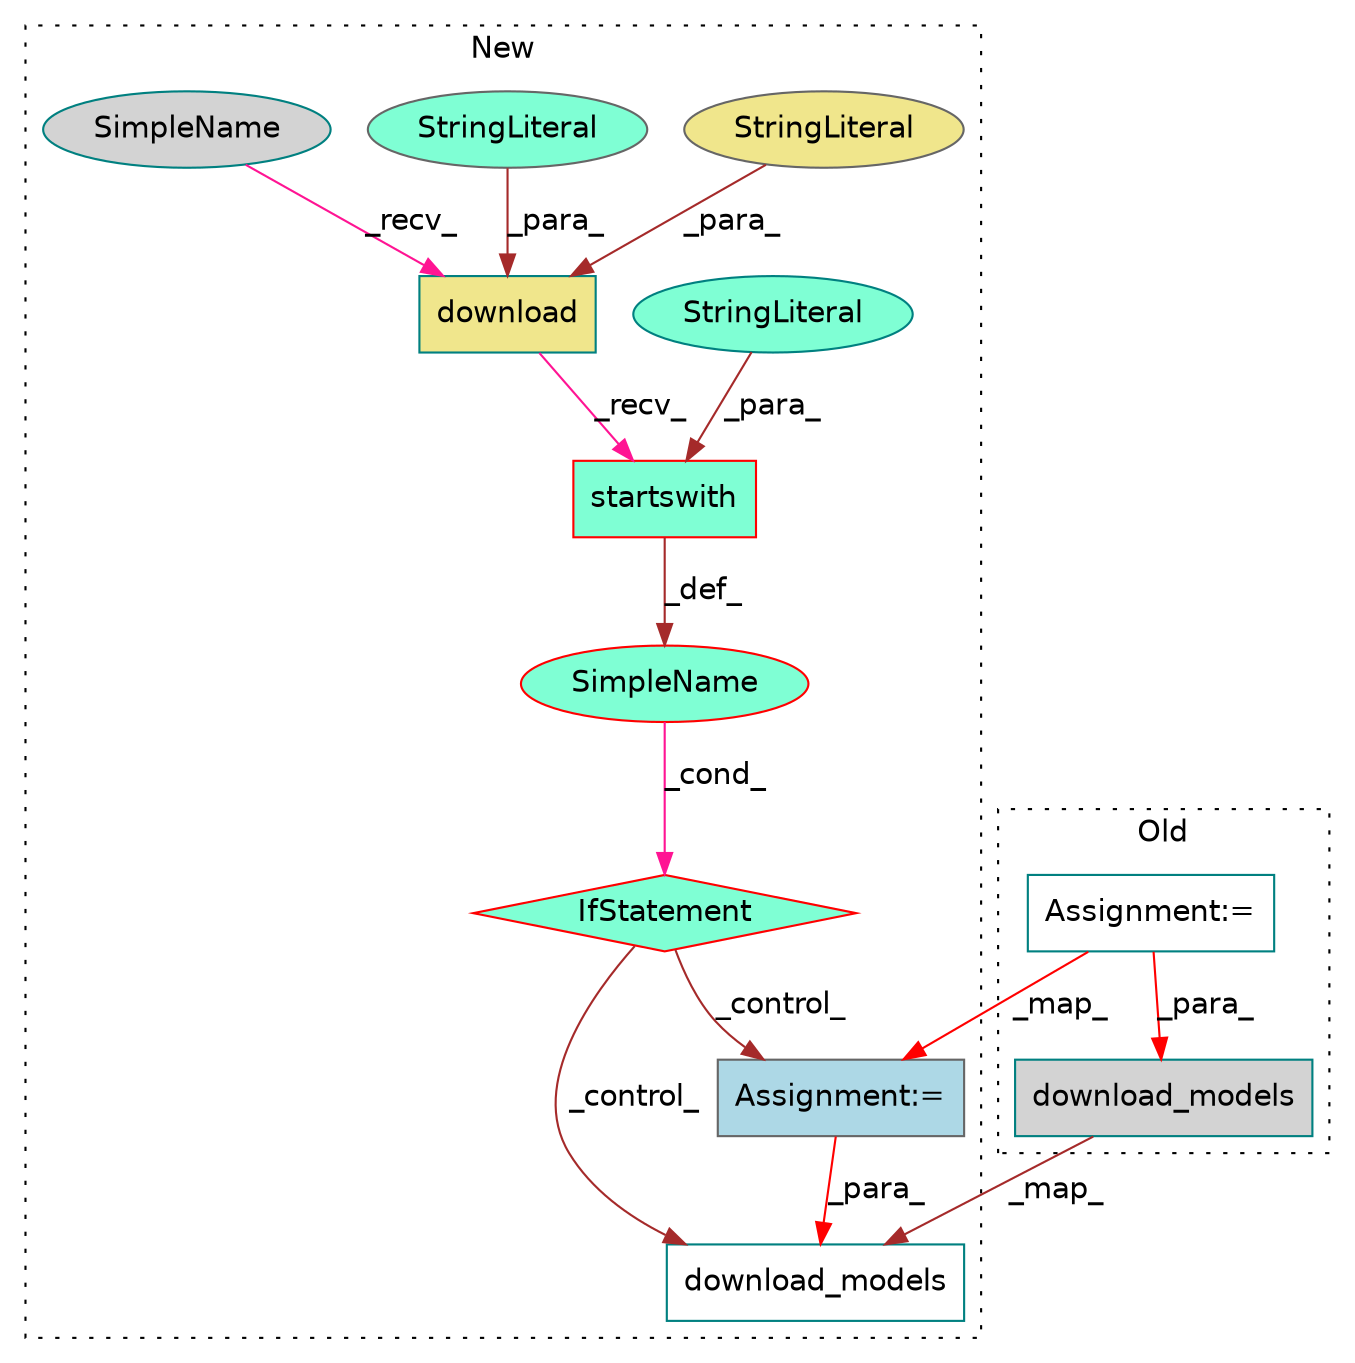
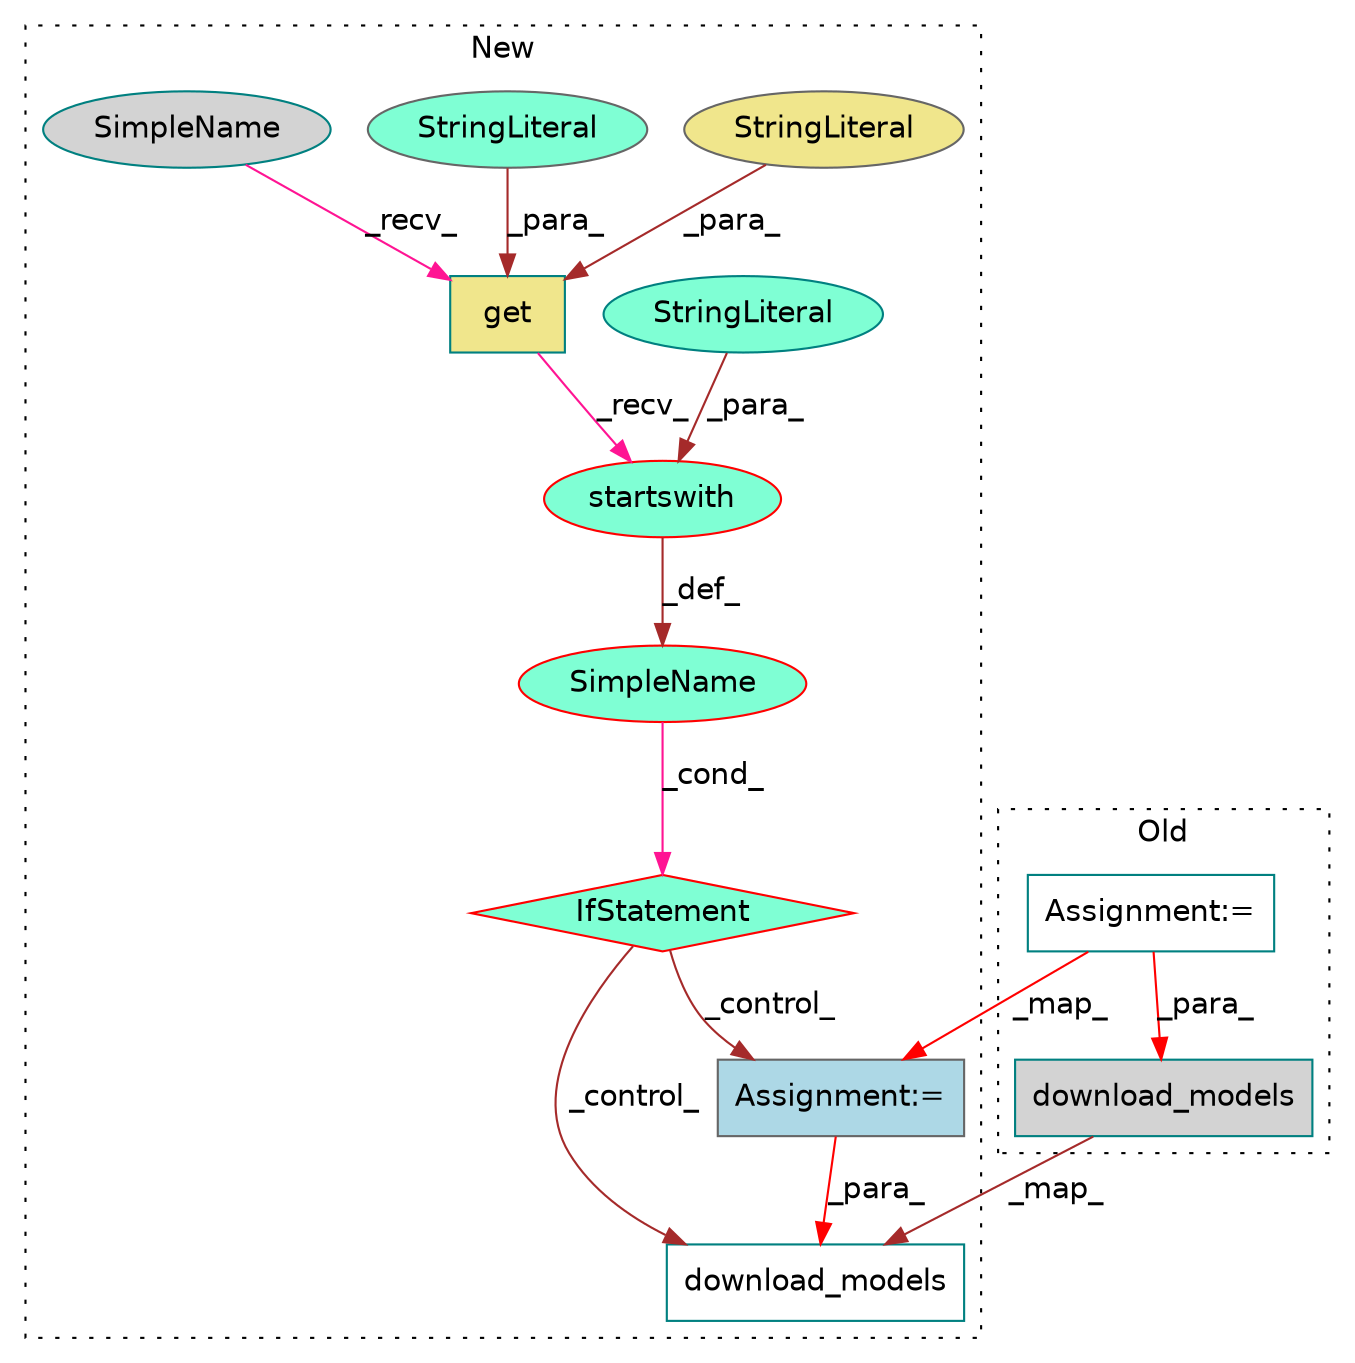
  digraph {
    fontname="DejaVu Sans"
    node [a=32 color=teal fillcolor=aquamarine fontname="DejaVu Sans" l="16,1" shape=box style=filled]
    edge [color=brown fontname="DejaVu Sans"]
    n1 [fillcolor=lightgrey label=download_models s="658,701"]
    n2 [a=7 fillcolor=white l=1 label="Assignment:=" s=536]
    n3 [fillcolor=white label=download_models s="731,774"]
    n4 [a=42 color=red label=SimpleName shape=ellipse l=""]
    n5 [a=25 color=red l="4,2" label=IfStatement s="495,552" shape=diamond]
    n6 [a=7 color=gray40 fillcolor=lightblue l=1 label="Assignment:=" s=607]
-   n7 [color=red l="11,1" label=startswith s="524,551"]
-   n8 [fillcolor=khaki l="4,1" label=download s="503,522"]
+   n7 [color=red l="11,1" label=startswith s="524,551" shape=ellipse]
+   n8 [fillcolor=khaki l="4,1" label=get s="503,522"]
    n9 [a=45 color=gray40 fillcolor=khaki l=12 label=StringLiteral s=507 shape=ellipse]
    n10 [a=45 color=gray40 l=2 label=StringLiteral s=520 shape=ellipse]
    n11 [a=45 l=16 label=StringLiteral s=535 shape=ellipse]
    n12 [a=42 fillcolor=lightgrey l=3 label=SimpleName s=499 shape=ellipse]
    subgraph cluster_1 {
      label=Old
      style=dotted
      n1
      n2
    }
    subgraph cluster_2 {
      label=New
      style=dotted
      n3
      n4
      n5
      n6
      n7
      n8
      n9
      n10
      n11
      n12
    }
    n1 -> n3 [label=_map_]
    n2 -> n1 [color=red label=_para_]
    n2 -> n6 [color=red label=_map_]
    n4 -> n5 [color=deeppink label=_cond_]
    n5 -> n3 [label=_control_]
    n5 -> n6 [label=_control_]
    n6 -> n3 [color=red label=_para_]
    n7 -> n4 [label=_def_]
    n8 -> n7 [color=deeppink label=_recv_]
    n9 -> n8 [label=_para_]
    n10 -> n8 [label=_para_]
    n11 -> n7 [label=_para_]
    n12 -> n8 [color=deeppink label=_recv_]
  }
